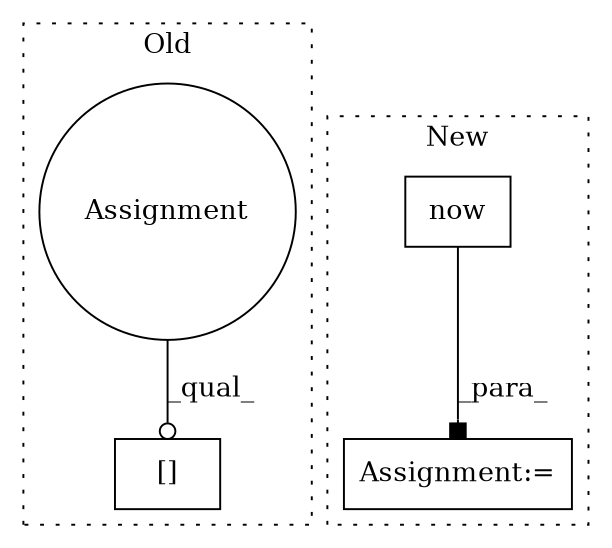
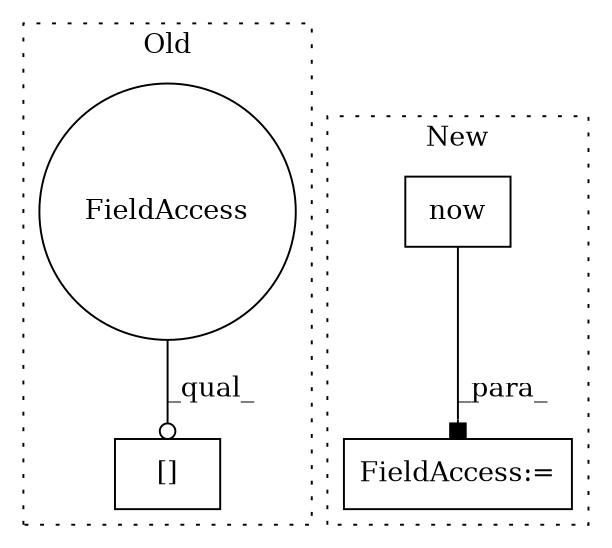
  digraph {
    node [shape=box]
    n1 [a=2 l="15,1" label="[]" s="3308,3324"]
-   n2 [a=22 l=14 label=Assignment s=3308 shape=circle]
+   n2 [a=22 l=14 label=FieldAccess s=3308 shape=circle]
    n3 [a=32 l=5 label=now s=4497]
-   n4 [a=7 l=1 label="Assignment:=" s=4487]
+   n4 [a=7 l=1 label="FieldAccess:=" s=4487]
    subgraph cluster_1 {
      label=Old
      style=dotted
      n1
      n2
    }
    subgraph cluster_2 {
      label=New
      style=dotted
      n3
      n4
    }
    n2 -> n1 [arrowhead=odot label=_qual_]
    n3 -> n4 [arrowhead=box label=_para_]
  }
